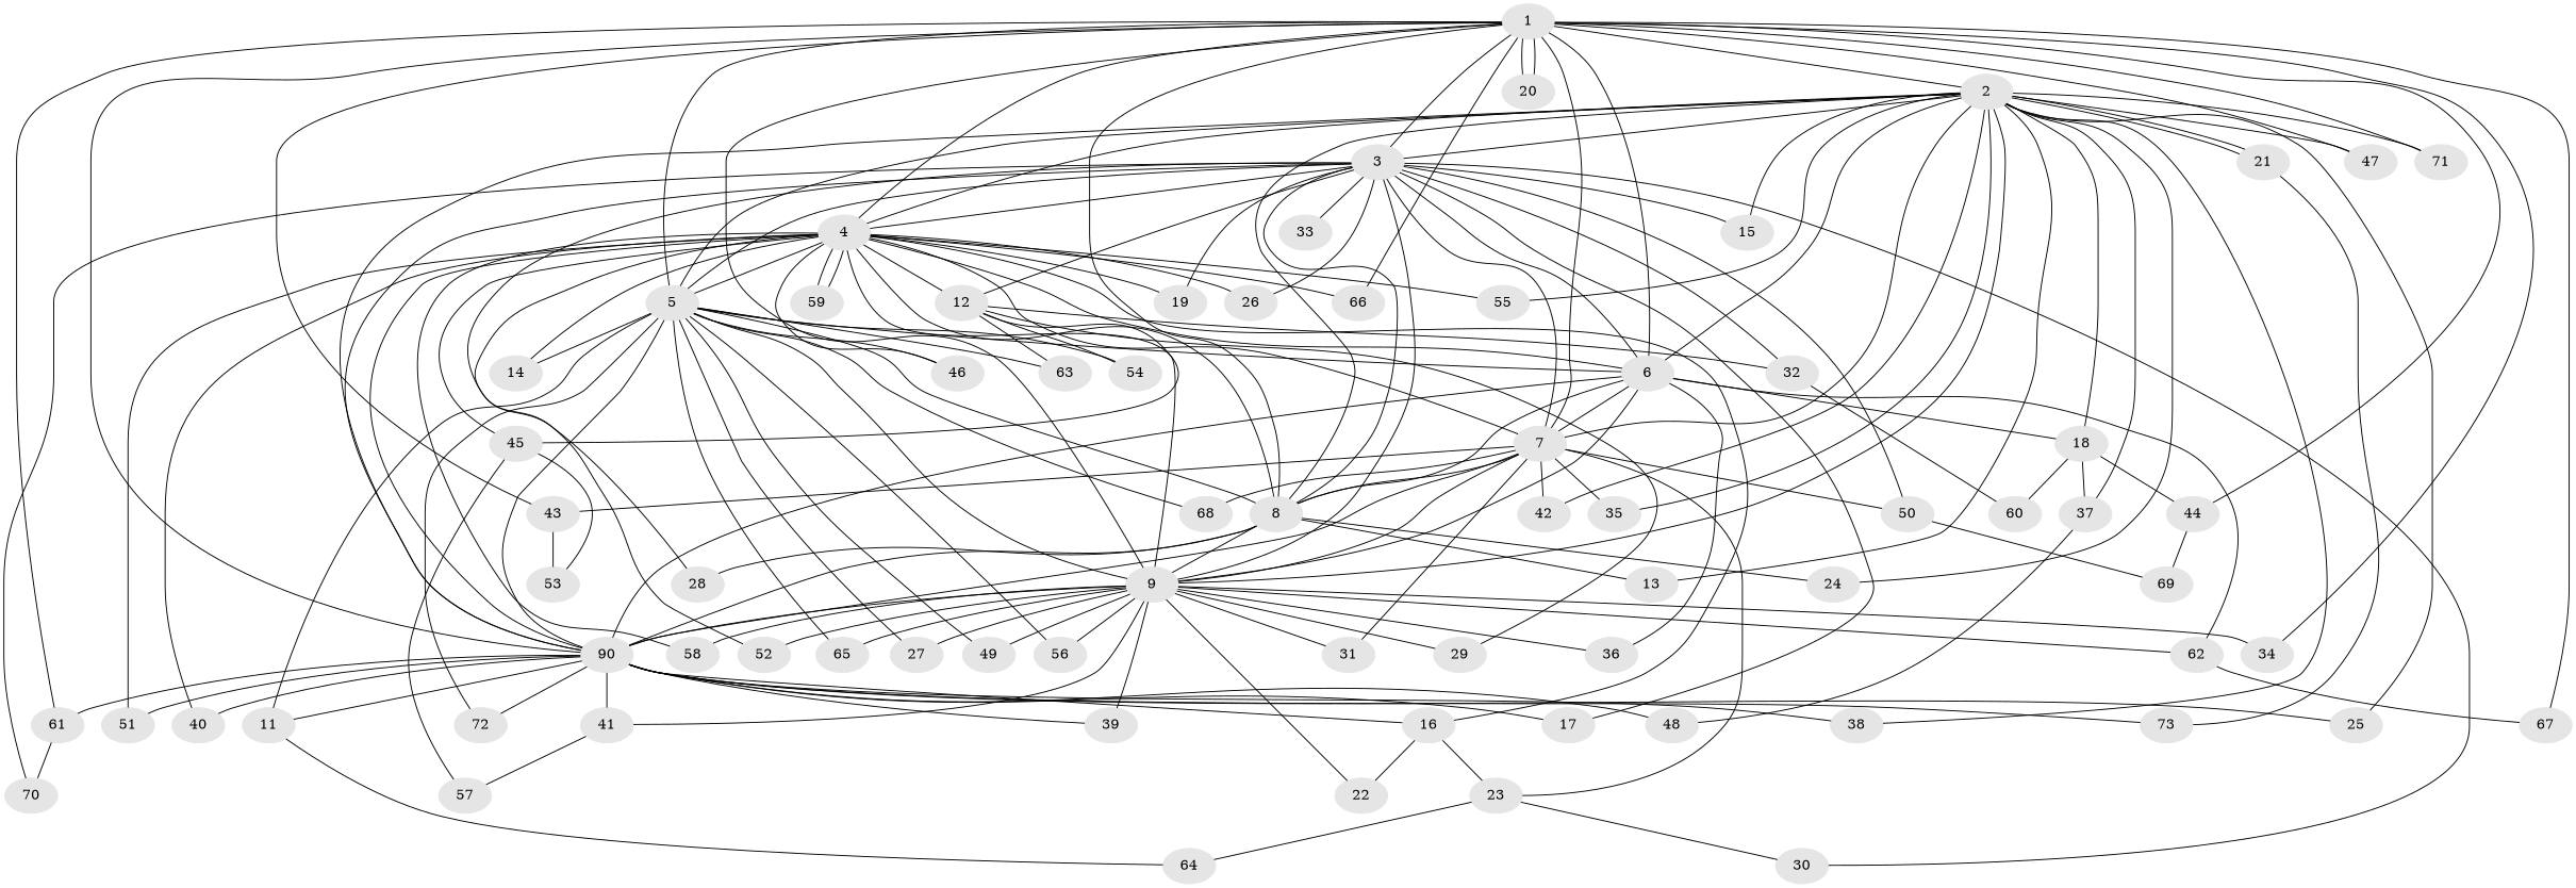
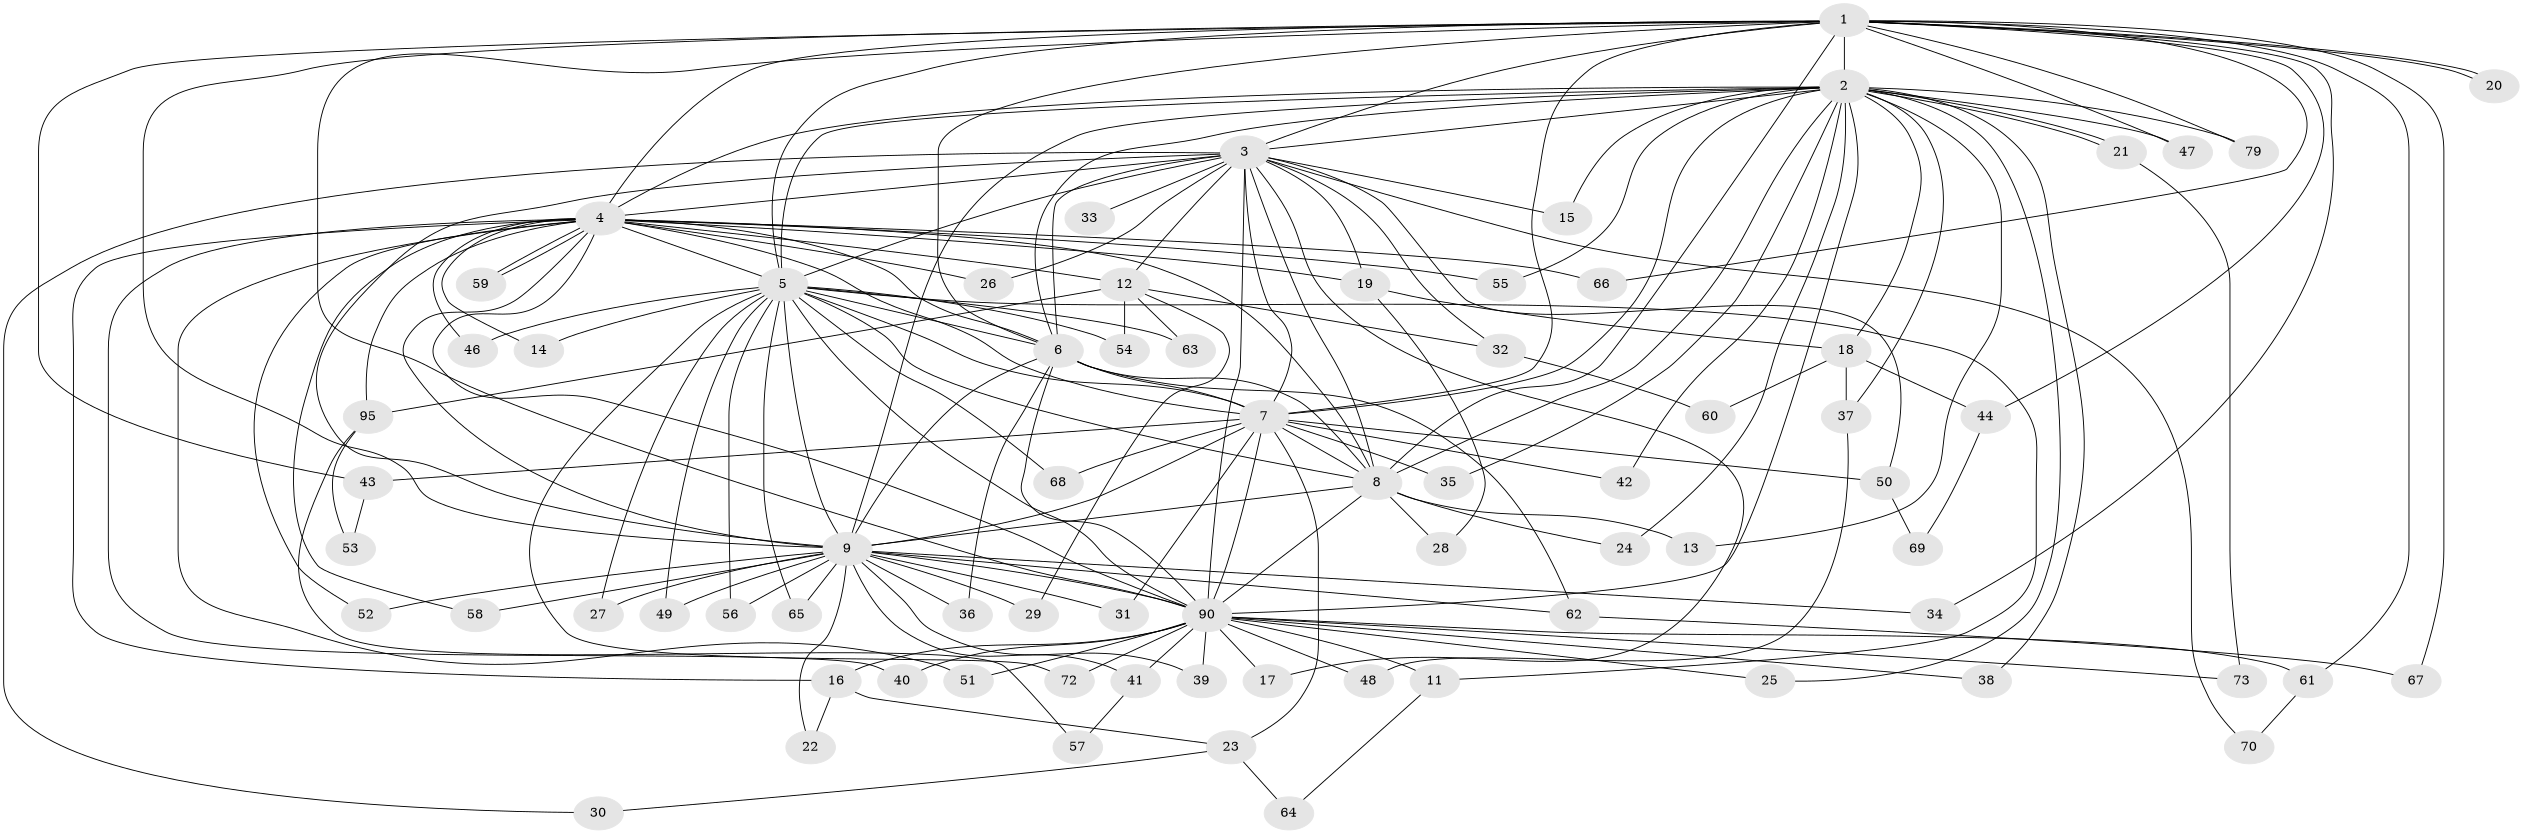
  graph {
    node [color=gray90 style=filled]
    1
    2
    3
    4
    5
    6
    7
    8
    9
    n10 [label=90]
    20
    34
    43
    44
    47
    61
    66
    67
-   71
+   71 [label=79]
    13
    15
    18
    21
    24
    25
    35
    37
    38
    42
    55
    12
    17
    19
    26
    28
    30
    32
    33
    50
    70
    14
    16
    40
-   45
+   45 [label=95]
    46
    51
    52
    58
    59
    11
    27
    49
    54
    56
    63
    65
    68
    72
    36
    62
    23
    31
    22
    29
    39
    41
    48
    73
    53
    69
    60
    57
    64
    1 -- 2
    1 -- 3
    1 -- 4
    1 -- 5
    1 -- 6
    1 -- 7
    1 -- 8
    1 -- 9
    1 -- n10
    1 -- 20
    1 -- 20
    1 -- 34
    1 -- 43
    1 -- 44
    1 -- 47
    1 -- 61
    1 -- 66
    1 -- 67
    1 -- 71
    2 -- 3
    2 -- 4
    2 -- 5
    2 -- 6
    2 -- 7
    2 -- 8
    2 -- 9
    2 -- n10
    2 -- 47
    2 -- 71
    2 -- 13
    2 -- 15
    2 -- 18
    2 -- 21
    2 -- 21
    2 -- 24
    2 -- 25
    2 -- 35
    2 -- 37
    2 -- 38
    2 -- 42
    2 -- 55
    3 -- 4
    3 -- 5
    3 -- 6
    3 -- 7
    3 -- 8
    3 -- 9
    3 -- n10
    3 -- 15
    3 -- 12
    3 -- 17
    3 -- 19
    3 -- 26
-   3 -- 28
+   19 -- 28
    3 -- 30
    3 -- 32
    3 -- 33
    3 -- 50
    3 -- 70
    4 -- 5
    4 -- 6
    4 -- 7
    4 -- 8
    4 -- 9
    4 -- n10
    4 -- 66
    4 -- 55
    4 -- 12
    4 -- 19
    4 -- 26
    4 -- 14
    4 -- 16
    4 -- 40
    4 -- 45
    4 -- 46
    4 -- 51
    4 -- 52
    4 -- 58
    4 -- 59
    4 -- 59
    5 -- 6
+   5 -- 7
    5 -- 8
    5 -- 9
    5 -- n10
    5 -- 14
    5 -- 46
    5 -- 11
    5 -- 27
    5 -- 49
    5 -- 54
    5 -- 56
    5 -- 63
    5 -- 65
    5 -- 68
    5 -- 72
    6 -- 7
    6 -- 8
    6 -- 9
    6 -- n10
-   6 -- 18
+   19 -- 18
    6 -- 36
    6 -- 62
    7 -- 8
    7 -- 9
    7 -- n10
    7 -- 43
    7 -- 35
    7 -- 42
    7 -- 50
    7 -- 68
    7 -- 23
    7 -- 31
    8 -- 9
    8 -- n10
    8 -- 13
    8 -- 24
    8 -- 28
    9 -- n10
    9 -- 34
    9 -- 52
    9 -- 58
    9 -- 27
    9 -- 49
    9 -- 56
    9 -- 65
    9 -- 36
    9 -- 62
    9 -- 31
    9 -- 22
    9 -- 29
    9 -- 39
    9 -- 41
    n10 -- 61
    n10 -- 25
    n10 -- 38
    n10 -- 17
    n10 -- 16
    n10 -- 40
    n10 -- 51
    n10 -- 11
    n10 -- 72
    n10 -- 39
    n10 -- 41
    n10 -- 48
    n10 -- 73
    43 -- 53
    44 -- 69
    61 -- 70
    18 -- 44
    18 -- 37
    18 -- 60
    21 -- 73
    37 -- 48
    12 -- 32
    12 -- 45
    12 -- 54
    12 -- 63
    12 -- 29
    32 -- 60
    50 -- 69
    16 -- 23
    16 -- 22
    45 -- 53
    45 -- 57
    11 -- 64
    62 -- 67
    23 -- 30
    23 -- 64
    41 -- 57
  }
